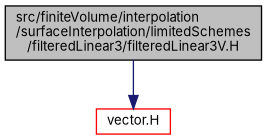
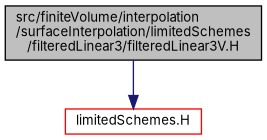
  digraph {
    fontname=Inter
    node [fontname=Inter fontsize=10 shape=record]
    n1 [color=black fillcolor=grey75 fontcolor=black height=0.2 label="src/finiteVolume/interpolation\l/surfaceInterpolation/limitedSchemes\l/filteredLinear3/filteredLinear3V.H" style=filled width=0.4]
-   n2 [color=red height=0.2 label="vector.H" width=0.4]
+   n2 [color=red height=0.2 label="limitedSchemes.H" width=0.4]
    n1 -> n2 [color=midnightblue fontname=Inter fontsize=10 labelfontname=Helvetica labelfontsize=10 style=solid]
  }
